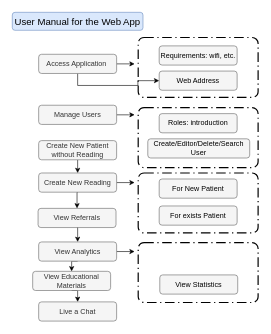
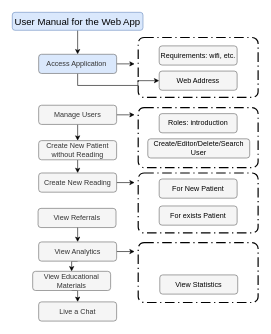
  <mxCell id="0" />
  <mxCell id="1" parent="0" />
+ <mxCell id="2" style="edgeStyle=orthogonalEdgeStyle;rounded=0;orthogonalLoop=1;jettySize=auto;html=1;exitX=0.5;exitY=1;exitDx=0;exitDy=0;fontSize=16;entryX=0.5;entryY=0;entryDx=0;entryDy=0;" edge="1" parent="1" source="3" target="6"><mxGeometry relative="1" as="geometry"><mxPoint x="125" y="80" as="targetPoint" /></mxGeometry></mxCell>
  <mxCell id="3" value="User Manual for the Web App" style="rounded=1;whiteSpace=wrap;html=1;fontSize=16;fillColor=#dae8fc;strokeColor=#6c8ebf;" vertex="1" parent="1"><mxGeometry x="20" y="20" width="218" height="30" as="geometry" /></mxCell>
  <mxCell id="4" style="edgeStyle=orthogonalEdgeStyle;rounded=0;orthogonalLoop=1;jettySize=auto;html=1;exitX=0.5;exitY=1;exitDx=0;exitDy=0;fontSize=16;" edge="1" parent="1" source="6" target="12"><mxGeometry relative="1" as="geometry" /></mxCell>
  <mxCell id="5" style="edgeStyle=orthogonalEdgeStyle;rounded=0;orthogonalLoop=1;jettySize=auto;html=1;exitX=1;exitY=0.5;exitDx=0;exitDy=0;fontSize=16;" edge="1" parent="1" source="6"><mxGeometry relative="1" as="geometry"><mxPoint x="224" y="106" as="targetPoint" /></mxGeometry></mxCell>
- <mxCell id="6" value="Access Application&amp;nbsp;" style="rounded=1;whiteSpace=wrap;html=1;fontSize=12;fillColor=#f5f5f5;strokeColor=#666666;fontColor=#333333;" vertex="1" parent="1"><mxGeometry x="64" y="90" width="130" height="32" as="geometry" /></mxCell>
+ <mxCell id="6" value="Access Application&amp;nbsp;" style="rounded=1;whiteSpace=wrap;html=1;fontSize=12;fillColor=#dae8fc;strokeColor=#666666;fontColor=#333333;" vertex="1" parent="1"><mxGeometry x="64" y="90" width="130" height="32" as="geometry" /></mxCell>
  <mxCell id="7" style="edgeStyle=orthogonalEdgeStyle;rounded=0;orthogonalLoop=1;jettySize=auto;html=1;fontSize=16;" edge="1" parent="1" source="9"><mxGeometry relative="1" as="geometry"><mxPoint x="224" y="191" as="targetPoint" /></mxGeometry></mxCell>
+ <mxCell id="8" style="edgeStyle=orthogonalEdgeStyle;rounded=0;orthogonalLoop=1;jettySize=auto;html=1;exitX=0.5;exitY=1;exitDx=0;exitDy=0;entryX=0.5;entryY=0;entryDx=0;entryDy=0;fontSize=16;" edge="1" parent="1" source="9" target="33"><mxGeometry relative="1" as="geometry" /></mxCell>
  <mxCell id="9" value="Manage Users" style="rounded=1;whiteSpace=wrap;html=1;fontSize=12;fillColor=#f5f5f5;strokeColor=#666666;fontColor=#333333;" vertex="1" parent="1"><mxGeometry x="64" y="175" width="130" height="32" as="geometry" /></mxCell>
  <mxCell id="10" value="" style="rounded=1;arcSize=10;dashed=1;strokeColor=#000000;fillColor=none;gradientColor=none;dashPattern=8 3 1 3;strokeWidth=2;fontSize=12;" vertex="1" parent="1"><mxGeometry x="230" y="62" width="200" height="100" as="geometry" /></mxCell>
  <mxCell id="11" value="&lt;span style=&quot;color: rgb(0 , 0 , 0) ; text-align: left&quot;&gt;Requirements: wifi, etc.&lt;/span&gt;" style="rounded=1;whiteSpace=wrap;html=1;fontSize=12;fillColor=#f5f5f5;strokeColor=#666666;fontColor=#333333;" vertex="1" parent="1"><mxGeometry x="265" y="76" width="130" height="32" as="geometry" /></mxCell>
  <mxCell id="12" value="&lt;span style=&quot;color: rgb(0 , 0 , 0) ; text-align: left&quot;&gt;Web Address&lt;/span&gt;" style="rounded=1;whiteSpace=wrap;html=1;fontSize=12;fillColor=#f5f5f5;strokeColor=#666666;fontColor=#333333;" vertex="1" parent="1"><mxGeometry x="265" y="118" width="130" height="32" as="geometry" /></mxCell>
  <mxCell id="13" value="" style="rounded=1;arcSize=10;dashed=1;strokeColor=#000000;fillColor=none;gradientColor=none;dashPattern=8 3 1 3;strokeWidth=2;fontSize=12;" vertex="1" parent="1"><mxGeometry x="230" y="179" width="200" height="100" as="geometry" /></mxCell>
  <mxCell id="14" value="&lt;span style=&quot;color: rgb(0 , 0 , 0) ; text-align: left&quot;&gt;Roles: introduction&lt;/span&gt;" style="rounded=1;whiteSpace=wrap;html=1;fontSize=12;fillColor=#f5f5f5;strokeColor=#666666;fontColor=#333333;" vertex="1" parent="1"><mxGeometry x="265" y="189" width="130" height="32" as="geometry" /></mxCell>
  <mxCell id="15" value="&lt;span style=&quot;color: rgb(0 , 0 , 0) ; text-align: left&quot;&gt;Create/Editor/Delete/Search User&lt;/span&gt;" style="rounded=1;whiteSpace=wrap;html=1;fontSize=12;fillColor=#f5f5f5;strokeColor=#666666;fontColor=#333333;" vertex="1" parent="1"><mxGeometry x="246" y="231" width="170" height="32" as="geometry" /></mxCell>
  <mxCell id="16" style="edgeStyle=orthogonalEdgeStyle;rounded=0;orthogonalLoop=1;jettySize=auto;html=1;exitX=1;exitY=0.5;exitDx=0;exitDy=0;fontSize=16;" edge="1" parent="1" source="18"><mxGeometry relative="1" as="geometry"><mxPoint x="224" y="304" as="targetPoint" /></mxGeometry></mxCell>
- <mxCell id="17" style="edgeStyle=orthogonalEdgeStyle;rounded=0;orthogonalLoop=1;jettySize=auto;html=1;exitX=0.5;exitY=1;exitDx=0;exitDy=0;fontSize=16;entryX=0.5;entryY=0;entryDx=0;entryDy=0;" edge="1" parent="1" source="18" target="23"><mxGeometry relative="1" as="geometry"><mxPoint x="129" y="354" as="targetPoint" /></mxGeometry></mxCell>
  <mxCell id="18" value="Create New Reading" style="rounded=1;whiteSpace=wrap;html=1;fontSize=12;fillColor=#f5f5f5;strokeColor=#666666;fontColor=#333333;" vertex="1" parent="1"><mxGeometry x="64" y="288" width="130" height="32" as="geometry" /></mxCell>
  <mxCell id="19" value="" style="rounded=1;arcSize=10;dashed=1;strokeColor=#000000;fillColor=none;gradientColor=none;dashPattern=8 3 1 3;strokeWidth=2;fontSize=12;" vertex="1" parent="1"><mxGeometry x="230" y="288" width="200" height="100" as="geometry" /></mxCell>
  <mxCell id="20" value="&lt;div style=&quot;text-align: left&quot;&gt;&lt;font color=&quot;#000000&quot;&gt;For New Patient&lt;/font&gt;&lt;/div&gt;" style="rounded=1;whiteSpace=wrap;html=1;fontSize=12;fillColor=#f5f5f5;strokeColor=#666666;fontColor=#333333;" vertex="1" parent="1"><mxGeometry x="265" y="298" width="130" height="32" as="geometry" /></mxCell>
  <mxCell id="21" value="&lt;span style=&quot;text-align: left&quot;&gt;&lt;font color=&quot;#000000&quot;&gt;For exists&amp;nbsp;Patient&lt;/font&gt;&lt;/span&gt;" style="rounded=1;whiteSpace=wrap;html=1;fontSize=12;fillColor=#f5f5f5;strokeColor=#666666;fontColor=#333333;" vertex="1" parent="1"><mxGeometry x="265" y="343" width="130" height="32" as="geometry" /></mxCell>
  <mxCell id="22" style="edgeStyle=orthogonalEdgeStyle;rounded=0;orthogonalLoop=1;jettySize=auto;html=1;exitX=0.5;exitY=1;exitDx=0;exitDy=0;entryX=0.5;entryY=0;entryDx=0;entryDy=0;fontSize=16;" edge="1" parent="1" source="23" target="26"><mxGeometry relative="1" as="geometry" /></mxCell>
  <mxCell id="23" value="View Referrals" style="rounded=1;whiteSpace=wrap;html=1;fontSize=12;fillColor=#f5f5f5;strokeColor=#666666;fontColor=#333333;" vertex="1" parent="1"><mxGeometry x="63" y="347" width="130" height="32" as="geometry" /></mxCell>
  <mxCell id="24" style="edgeStyle=orthogonalEdgeStyle;rounded=0;orthogonalLoop=1;jettySize=auto;html=1;exitX=1;exitY=0.5;exitDx=0;exitDy=0;fontSize=16;" edge="1" parent="1" source="26"><mxGeometry relative="1" as="geometry"><mxPoint x="224" y="419" as="targetPoint" /></mxGeometry></mxCell>
  <mxCell id="25" style="edgeStyle=orthogonalEdgeStyle;rounded=0;orthogonalLoop=1;jettySize=auto;html=1;exitX=0.5;exitY=1;exitDx=0;exitDy=0;fontSize=16;entryX=0.5;entryY=0;entryDx=0;entryDy=0;" edge="1" parent="1" source="26" target="30"><mxGeometry relative="1" as="geometry"><mxPoint x="129" y="470" as="targetPoint" /></mxGeometry></mxCell>
  <mxCell id="26" value="View Analytics" style="rounded=1;whiteSpace=wrap;html=1;fontSize=12;fillColor=#f5f5f5;strokeColor=#666666;fontColor=#333333;" vertex="1" parent="1"><mxGeometry x="64" y="403" width="130" height="32" as="geometry" /></mxCell>
  <mxCell id="27" value="" style="rounded=1;arcSize=10;dashed=1;strokeColor=#000000;fillColor=none;gradientColor=none;dashPattern=8 3 1 3;strokeWidth=2;fontSize=12;" vertex="1" parent="1"><mxGeometry x="230" y="404" width="200" height="100" as="geometry" /></mxCell>
  <mxCell id="28" value="&lt;span style=&quot;text-align: left&quot;&gt;&lt;font color=&quot;#000000&quot;&gt;View Statistics&lt;/font&gt;&lt;/span&gt;" style="rounded=1;whiteSpace=wrap;html=1;fontSize=12;fillColor=#f5f5f5;strokeColor=#666666;fontColor=#333333;" vertex="1" parent="1"><mxGeometry x="266" y="458" width="130" height="32" as="geometry" /></mxCell>
  <mxCell id="29" style="edgeStyle=orthogonalEdgeStyle;rounded=0;orthogonalLoop=1;jettySize=auto;html=1;exitX=0.5;exitY=1;exitDx=0;exitDy=0;entryX=0.5;entryY=0;entryDx=0;entryDy=0;fontSize=16;" edge="1" parent="1" source="30" target="31"><mxGeometry relative="1" as="geometry" /></mxCell>
  <mxCell id="30" value="View Educational Materials" style="rounded=1;whiteSpace=wrap;html=1;fontSize=12;fillColor=#f5f5f5;strokeColor=#666666;fontColor=#333333;" vertex="1" parent="1"><mxGeometry x="54" y="452" width="130" height="32" as="geometry" /></mxCell>
  <mxCell id="31" value="Live a Chat" style="rounded=1;whiteSpace=wrap;html=1;fontSize=12;fillColor=#f5f5f5;strokeColor=#666666;fontColor=#333333;" vertex="1" parent="1"><mxGeometry x="64" y="503" width="130" height="32" as="geometry" /></mxCell>
  <mxCell id="32" style="edgeStyle=orthogonalEdgeStyle;rounded=0;orthogonalLoop=1;jettySize=auto;html=1;exitX=0.5;exitY=1;exitDx=0;exitDy=0;entryX=0.5;entryY=0;entryDx=0;entryDy=0;fontSize=16;" edge="1" parent="1" source="33" target="18"><mxGeometry relative="1" as="geometry" /></mxCell>
  <mxCell id="33" value="Create New Patient without Reading" style="rounded=1;whiteSpace=wrap;html=1;fontSize=12;fillColor=#f5f5f5;strokeColor=#666666;fontColor=#333333;" vertex="1" parent="1"><mxGeometry x="64" y="234" width="130" height="32" as="geometry" /></mxCell>
